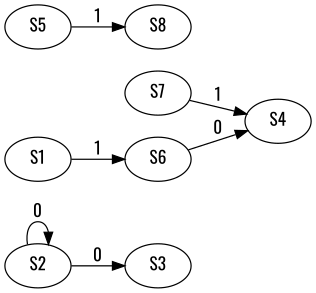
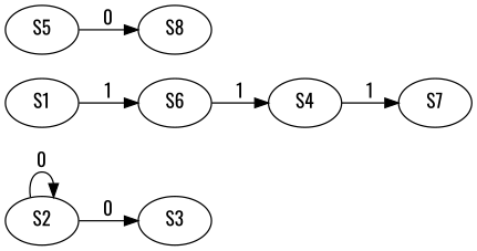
  strict digraph {
    fontname=Oswald
    rankdir=LR
    node [fontname=Oswald]
    edge [fontname=Oswald]
    S2
    S3
    S6
    S4
    S7
    S5
    S8
    S1
    S2 -> S2 [label=0]
    S2 -> S3 [label=0]
-   S6 -> S4 [label=0]
-   S7 -> S4 [label=1]
-   S5 -> S8 [label=1]
+   S6 -> S4 [label=1]
+   S4 -> S7 [label=1]
+   S5 -> S8 [label=0]
    S1 -> S6 [label=1]
  }
